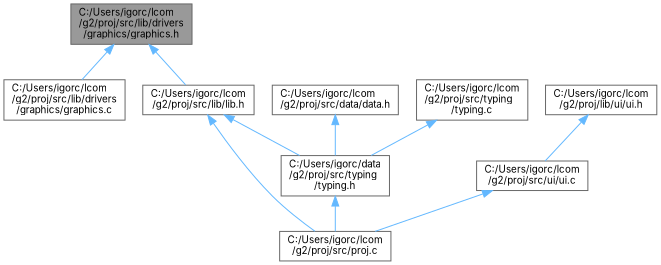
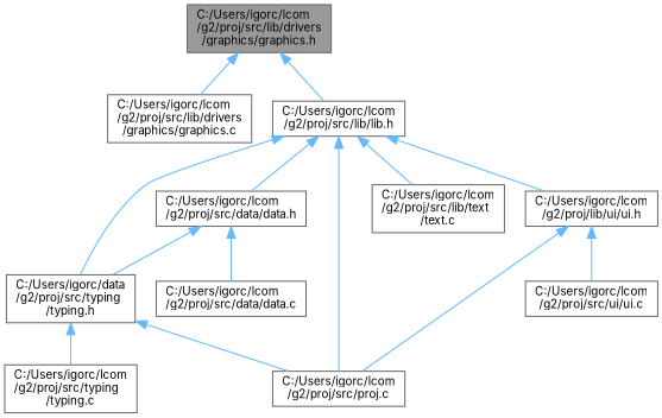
  digraph {
    fontname=Inter
    node [color=grey40 fillcolor=white fontname=Inter fontsize=10 shape=box style=filled]
    edge [color=steelblue1 dir=back fontname=Inter fontsize=10 labelfontname=Helvetica labelfontsize=10 style=solid]
    n1 [color=gray40 fillcolor=grey60 fontcolor=black height=0.2 label="C:/Users/igorc/lcom\l/g2/proj/src/lib/drivers\l/graphics/graphics.h" width=0.4]
    n2 [height=0.2 label="C:/Users/igorc/lcom\l/g2/proj/src/lib/drivers\l/graphics/graphics.c" width=0.4]
    n3 [height=0.2 label="C:/Users/igorc/lcom\l/g2/proj/src/lib/lib.h" width=0.4]
    n4 [height=0.2 label="C:/Users/igorc/lcom\l/g2/proj/src/data/data.h" width=0.4]
    n5 [height=0.2 label="C:/Users/igorc/data\l/g2/proj/src/typing\l/typing.h" width=0.4]
    n6 [height=0.2 label="C:/Users/igorc/lcom\l/g2/proj/src/proj.c" width=0.4]
+   n7 [height=0.2 label="C:/Users/igorc/lcom\l/g2/proj/src/lib/text\l/text.c" width=0.4]
    n8 [height=0.2 label="C:/Users/igorc/lcom\l/g2/proj/lib/ui/ui.h" width=0.4]
+   n9 [height=0.2 label="C:/Users/igorc/lcom\l/g2/proj/src/data/data.c" width=0.4]
    n10 [height=0.2 label="C:/Users/igorc/lcom\l/g2/proj/src/typing\l/typing.c" width=0.4]
    n11 [height=0.2 label="C:/Users/igorc/lcom\l/g2/proj/src/ui/ui.c" width=0.4]
    n1 -> n2
    n1 -> n3
+   n3 -> n4
    n3 -> n5
    n3 -> n6
+   n3 -> n7
+   n3 -> n8
    n4 -> n5
+   n4 -> n9
    n5 -> n6
-   n10 -> n5
-   n11 -> n6
+   n5 -> n10
+   n8 -> n6
    n8 -> n11
  }
